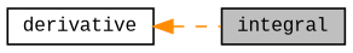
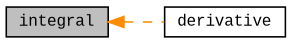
  digraph {
    rankdir=LR
    fontname="Liberation Mono"
    node [color=black fontname="Liberation Mono" fontsize=10 shape=record]
    n1 [fillcolor=grey75 fontcolor=black height=0.2 label=integral style=filled width=0.4]
    n2 [height=0.2 label=derivative width=0.4]
-   n2 -> n1 [color=darkorange dir=back fontname="Liberation Mono" fontsize=10 labelfontname=Helvetica labelfontsize=10 style=dashed]
+   n1 -> n2 [color=darkorange dir=back fontname="Liberation Mono" fontsize=10 labelfontname=Helvetica labelfontsize=10 style=dashed]
  }
